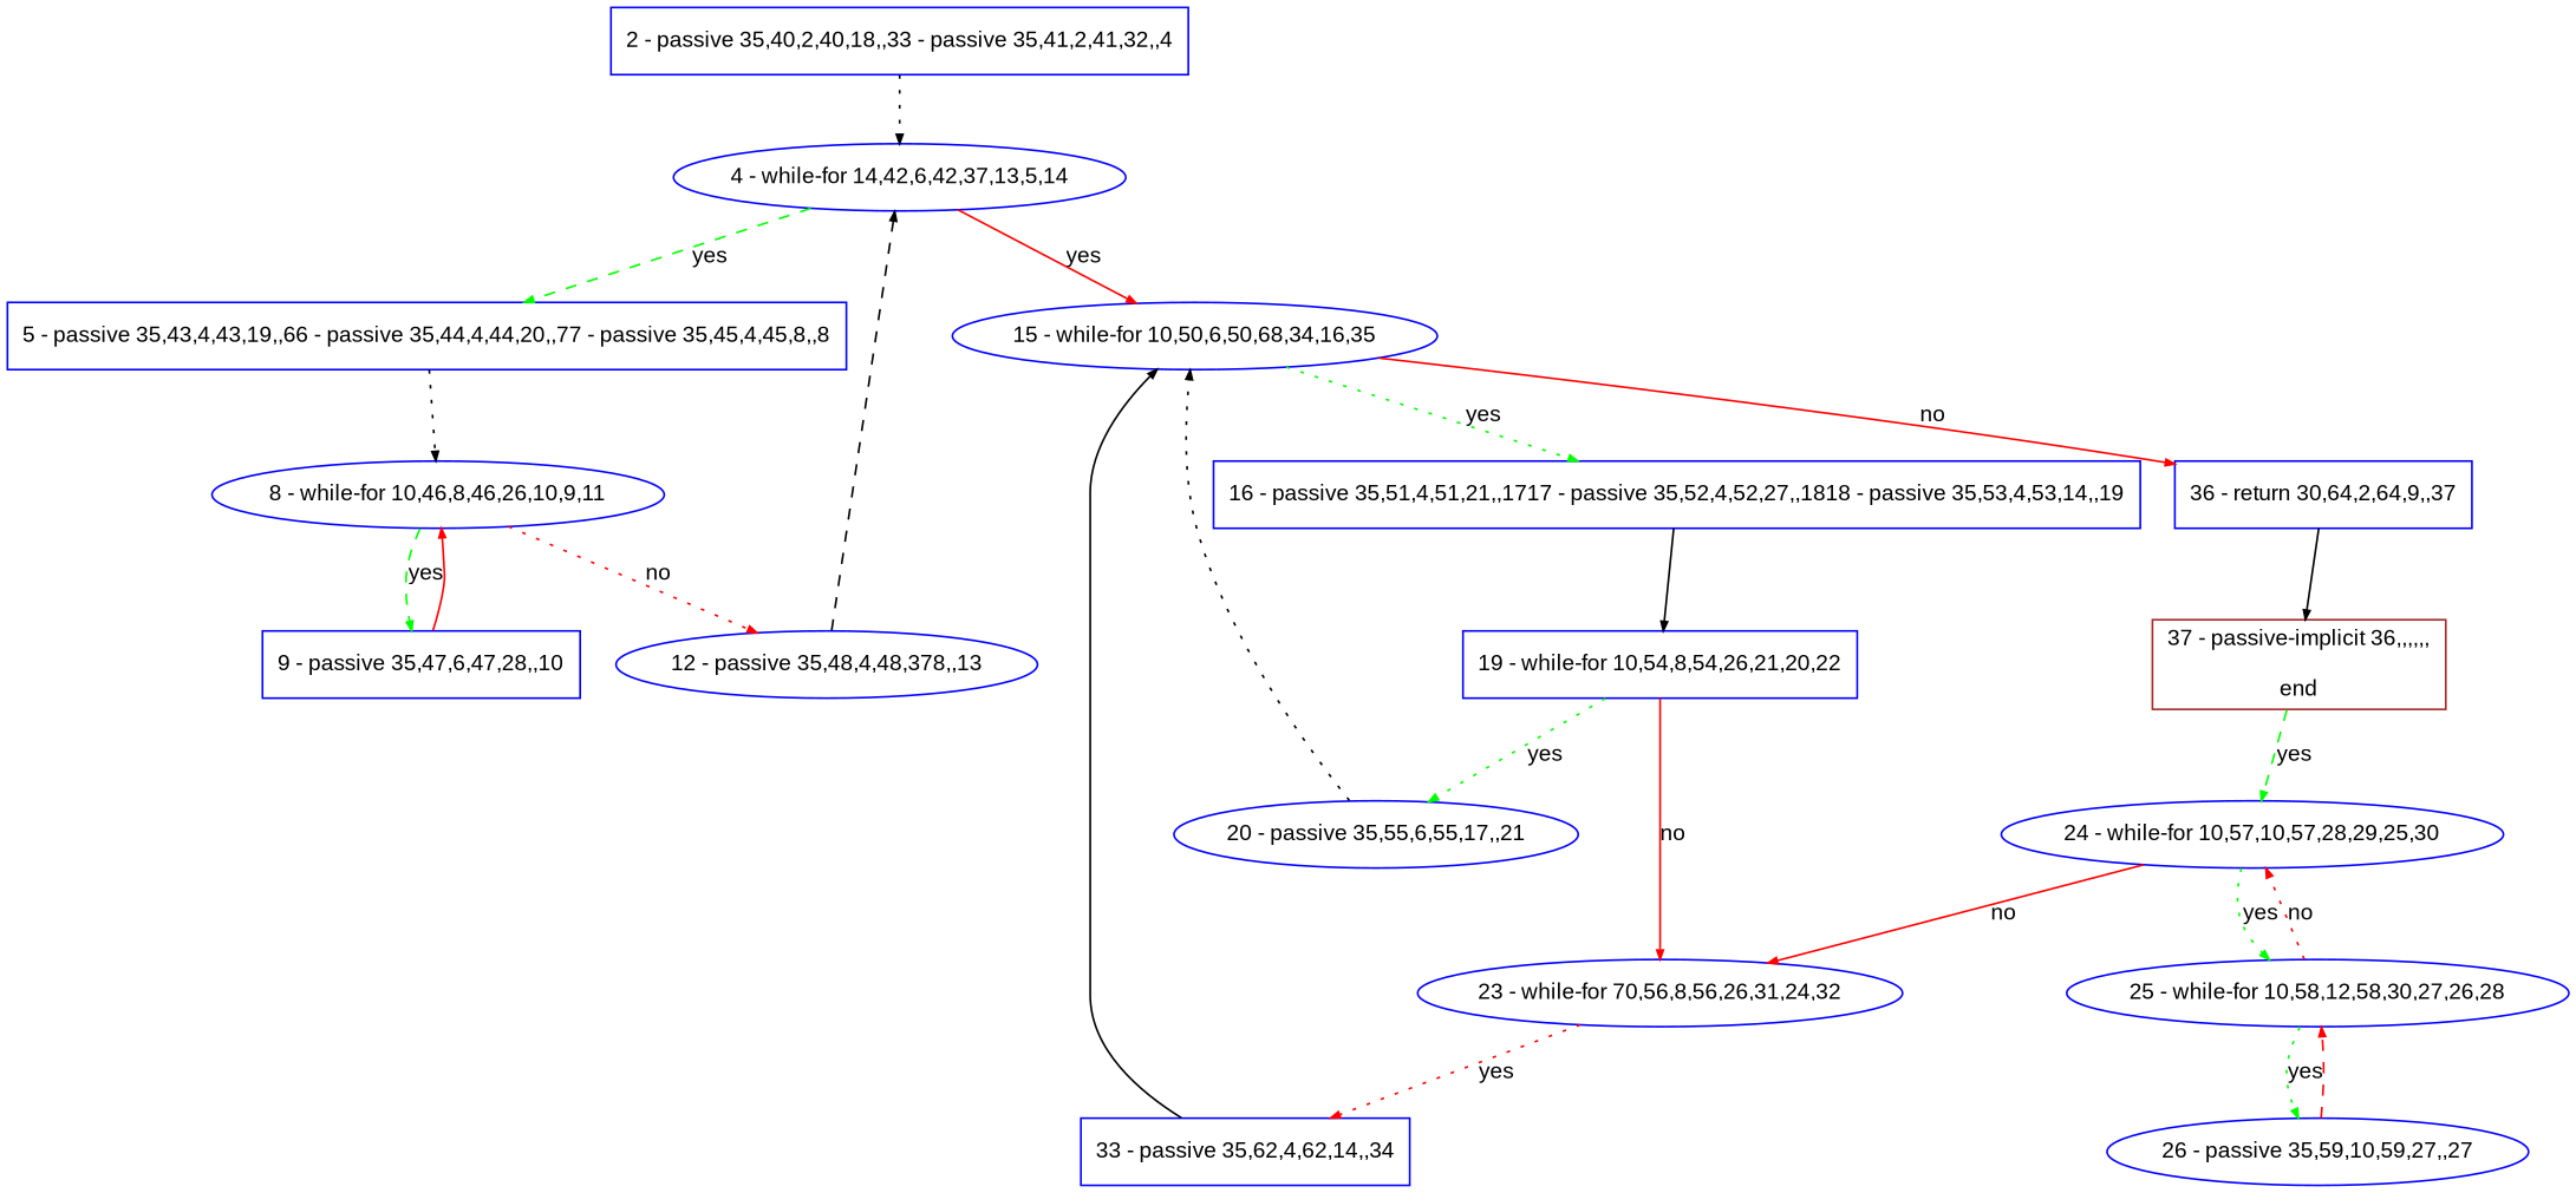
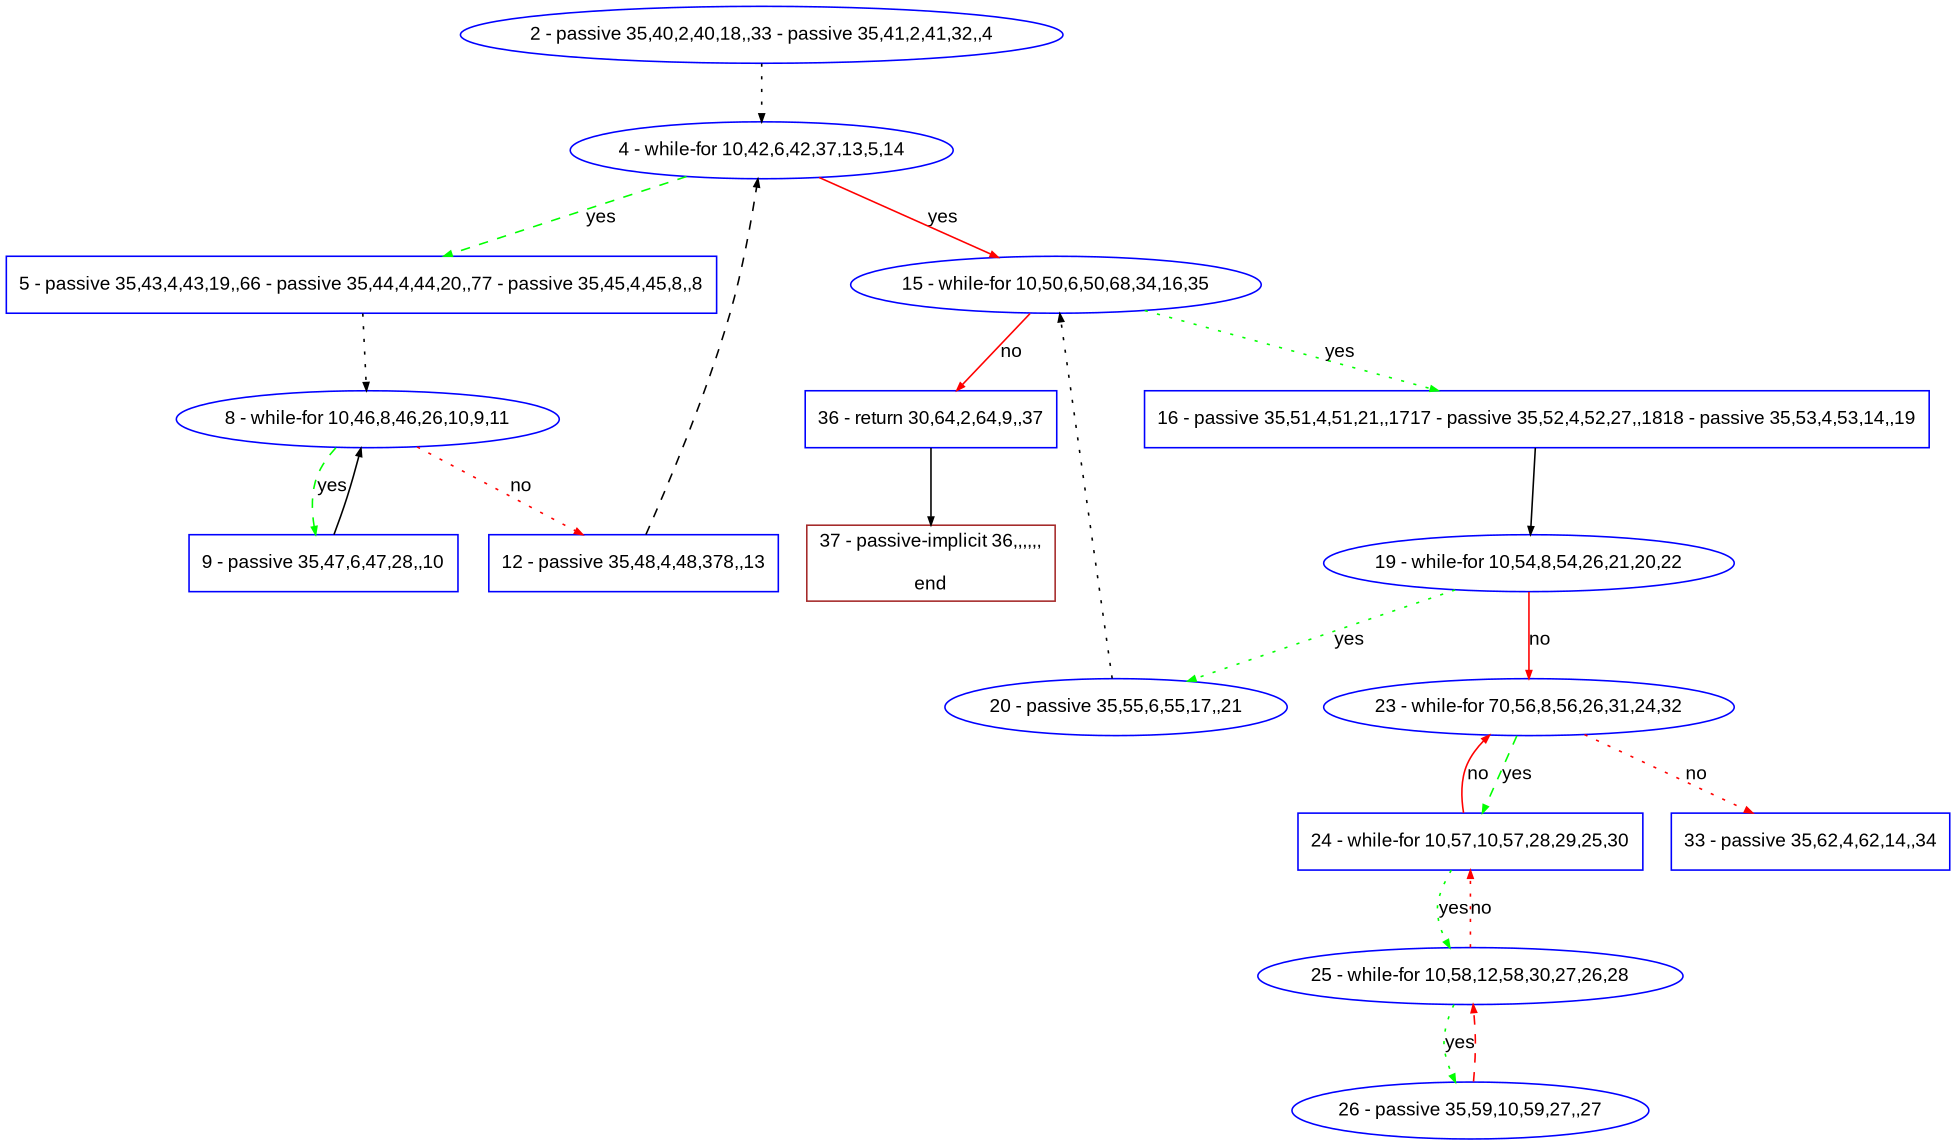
  digraph {
    bgcolor=white
    compound=true
    fillcolor="#FFFFCC"
    fontname=Arial
    fontsize=12
    pack=true
    packmode=clust
    style="rounded,filled"
    node [color="#0000ff" compound=true fillcolor="#ffffff" fixedsize=false fontname=Arial fontsize=12 node_initialized=no shape=box style=filled]
    edge [arrowhead=normal arrowsize=0.5 arrowtail=none color="#000000" compound=true dir=forward fontcolor=black fontname=Arial fontsize=12 style=dotted]
-   n1 [label="2 - passive 35,40,2,40,18,,33 - passive 35,41,2,41,32,,4"]
-   n2 [label="4 - while-for 14,42,6,42,37,13,5,14" shape=oval]
+   n1 [label="2 - passive 35,40,2,40,18,,33 - passive 35,41,2,41,32,,4" shape=ellipse]
+   n2 [label="4 - while-for 10,42,6,42,37,13,5,14" shape=oval]
    n3 [label="5 - passive 35,43,4,43,19,,66 - passive 35,44,4,44,20,,77 - passive 35,45,4,45,8,,8"]
    n4 [label="15 - while-for 10,50,6,50,68,34,16,35" shape=oval]
    n5 [label="8 - while-for 10,46,8,46,26,10,9,11" shape=oval]
    n6 [label="16 - passive 35,51,4,51,21,,1717 - passive 35,52,4,52,27,,1818 - passive 35,53,4,53,14,,19"]
    n7 [label="36 - return 30,64,2,64,9,,37"]
    n8 [label="9 - passive 35,47,6,47,28,,10"]
-   n9 [label="12 - passive 35,48,4,48,378,,13" shape=ellipse]
-   n10 [label="19 - while-for 10,54,8,54,26,21,20,22"]
+   n9 [label="12 - passive 35,48,4,48,378,,13"]
+   n10 [label="19 - while-for 10,54,8,54,26,21,20,22" shape=oval]
    n11 [color="#a52a2a" label="37 - passive-implicit 36,,,,,,\n\nend"]
    n12 [label="20 - passive 35,55,6,55,17,,21" shape=ellipse]
    n13 [label="23 - while-for 70,56,8,56,26,31,24,32" shape=oval]
-   n14 [label="24 - while-for 10,57,10,57,28,29,25,30" shape=oval]
+   n14 [label="24 - while-for 10,57,10,57,28,29,25,30"]
    n15 [label="33 - passive 35,62,4,62,14,,34"]
    n16 [label="25 - while-for 10,58,12,58,30,27,26,28" shape=oval]
    n17 [label="26 - passive 35,59,10,59,27,,27" shape=ellipse]
    n1 -> n2
    n2 -> n3 [color="#00ff00" label=yes style=dashed]
    n2 -> n4 [color="#ff0000" label=yes style=solid]
    n3 -> n5
    n4 -> n6 [color="#00ff00" label=yes]
    n4 -> n7 [color="#ff0000" label=no style=solid]
    n5 -> n8 [color="#00ff00" label=yes style=dashed]
    n5 -> n9 [color="#ff0000" label=no]
    n6 -> n10 [style=solid]
    n7 -> n11 [style=solid]
-   n8 -> n5 [color="#ff0000" style=solid]
+   n8 -> n5 [style=solid]
    n9 -> n2 [style=dashed]
    n10 -> n12 [color="#00ff00" label=yes]
    n10 -> n13 [color="#ff0000" label=no style=solid]
    n12 -> n4
-   n11 -> n14 [color="#00ff00" label=yes style=dashed]
-   n13 -> n15 [color="#ff0000" label=yes]
+   n13 -> n14 [color="#00ff00" label=yes style=dashed]
+   n13 -> n15 [color="#ff0000" label=no]
    n14 -> n13 [color="#ff0000" label=no style=solid]
    n14 -> n16 [color="#00ff00" label=yes]
-   n15 -> n4 [style=solid]
    n16 -> n14 [color="#ff0000" label=no]
    n16 -> n17 [color="#00ff00" label=yes]
    n17 -> n16 [color="#ff0000" style=dashed]
  }
